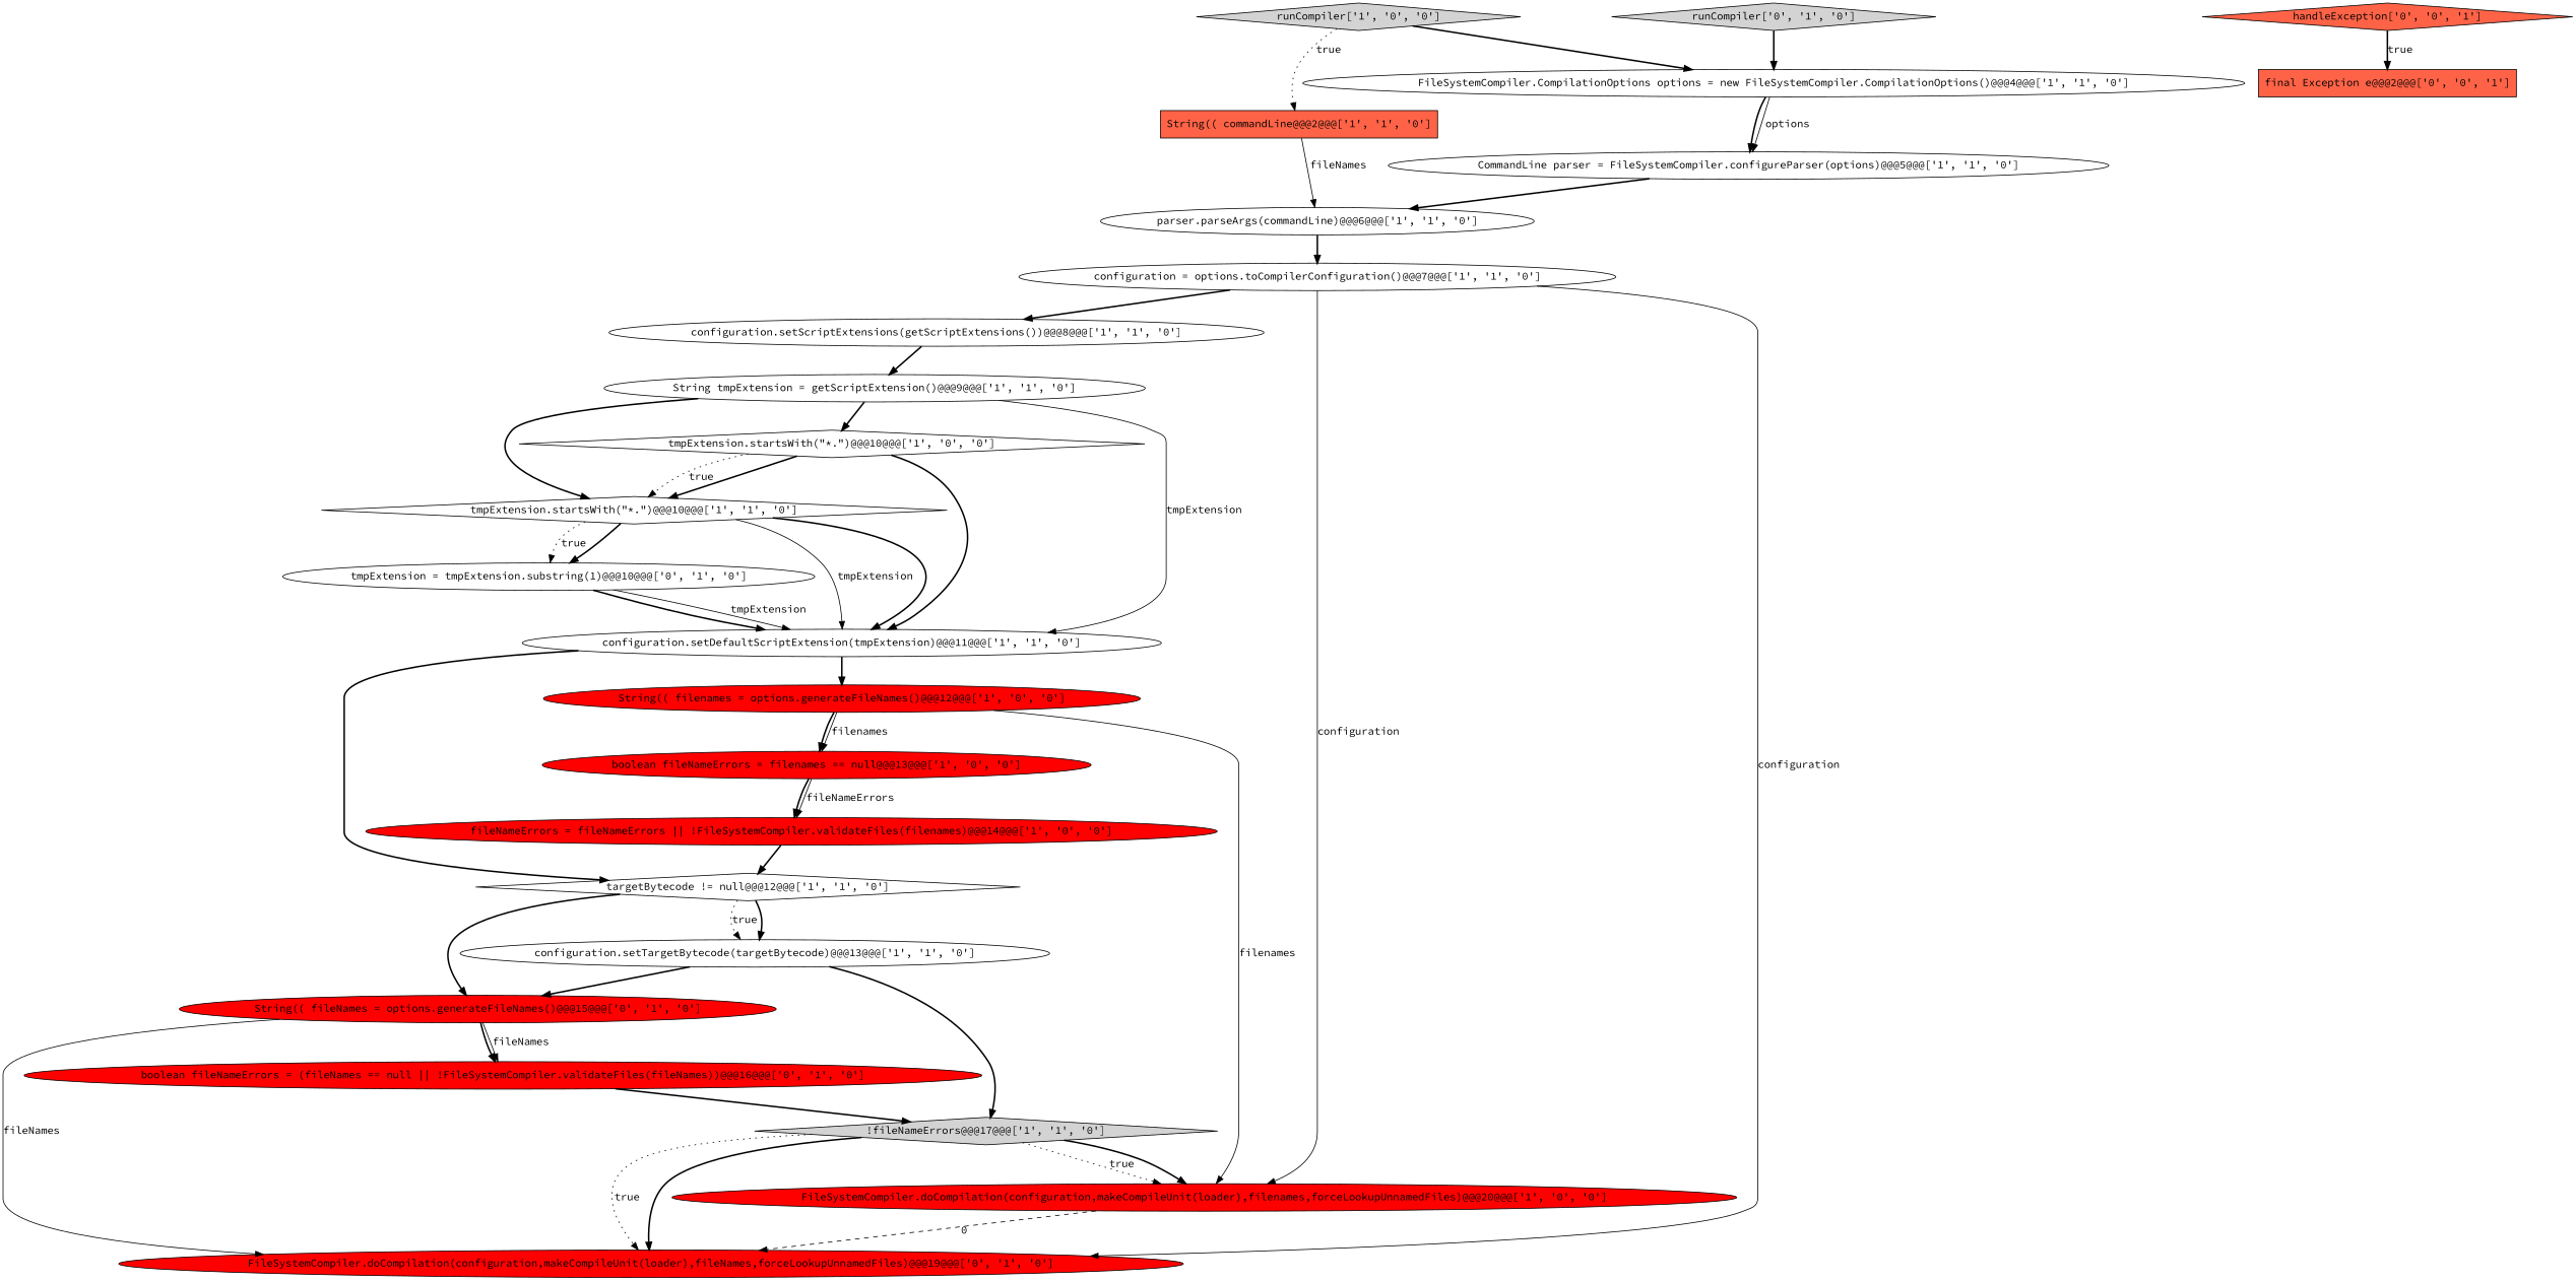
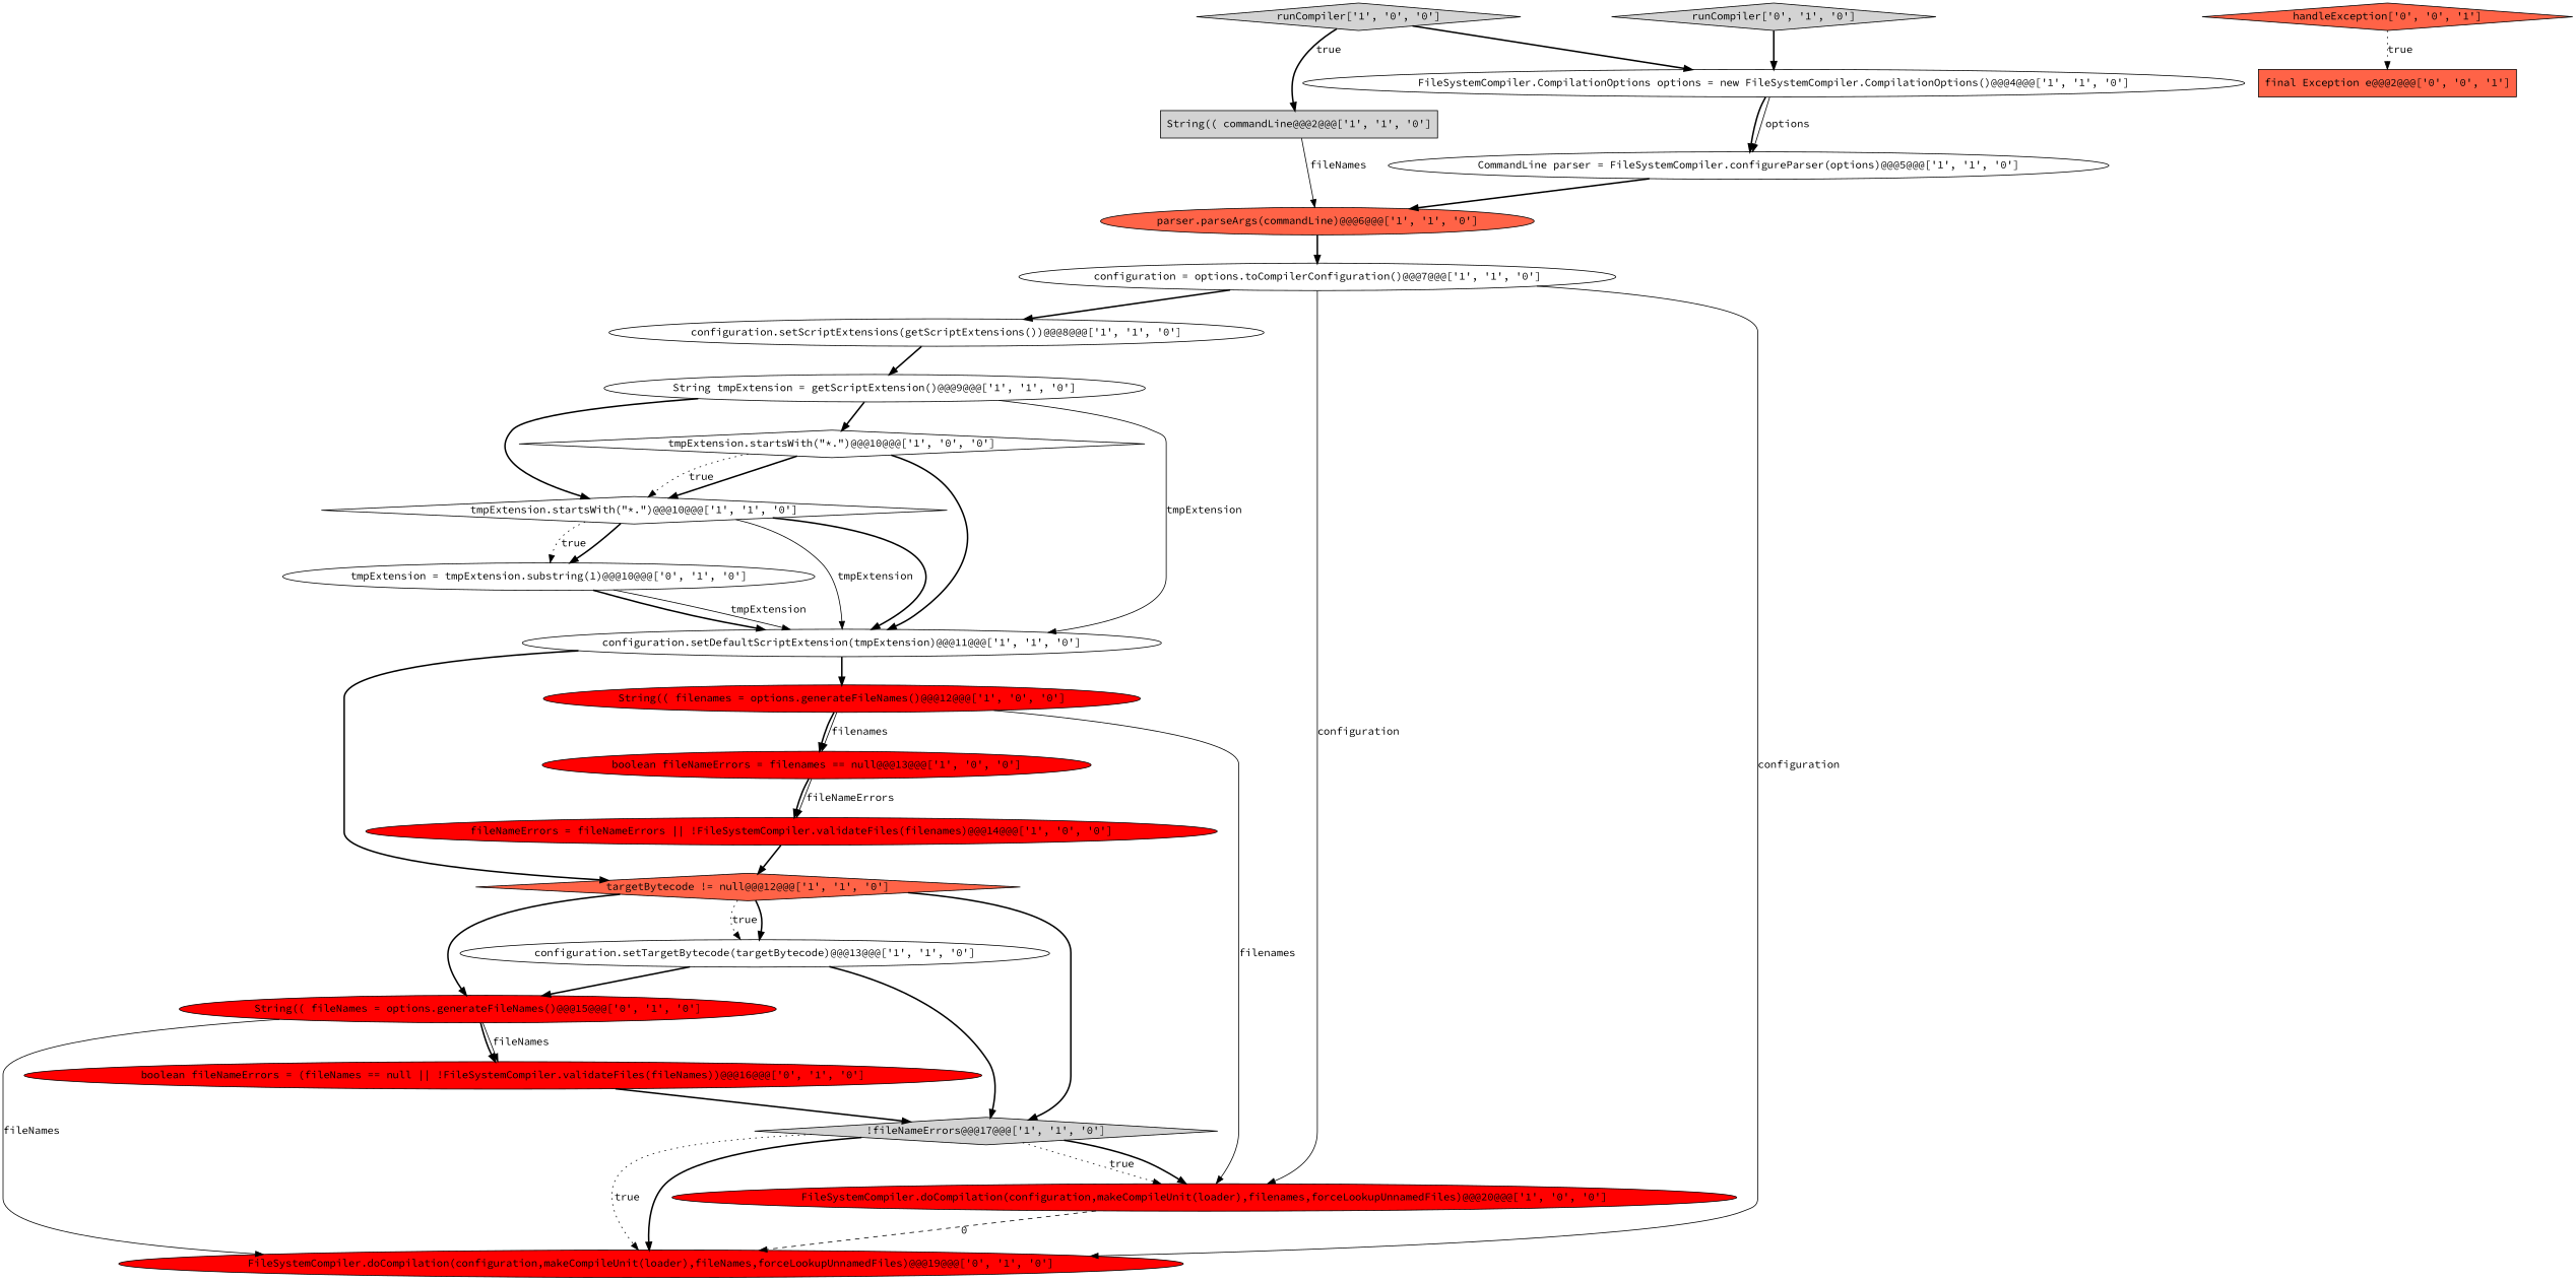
  digraph {
    fontname="Source Code Pro"
    node [fillcolor=white fontname="Source Code Pro" shape=ellipse style=filled]
    edge [fontname="Source Code Pro" style=bold]
    n1 [fillcolor=lightgray label="!fileNameErrors@@@17@@@['1', '1', '0']" shape=diamond]
    n2 [fillcolor=red label="FileSystemCompiler.doCompilation(configuration,makeCompileUnit(loader),filenames,forceLookupUnnamedFiles)@@@20@@@['1', '0', '0']"]
    n3 [fillcolor=red label="FileSystemCompiler.doCompilation(configuration,makeCompileUnit(loader),fileNames,forceLookupUnnamedFiles)@@@19@@@['0', '1', '0']"]
    n4 [label="configuration = options.toCompilerConfiguration()@@@7@@@['1', '1', '0']"]
    n5 [label="configuration.setScriptExtensions(getScriptExtensions())@@@8@@@['1', '1', '0']"]
    n6 [label="String tmpExtension = getScriptExtension()@@@9@@@['1', '1', '0']"]
    n7 [label="tmpExtension.startsWith(\"*.\")@@@10@@@['1', '0', '0']" shape=diamond]
    n8 [label="configuration.setDefaultScriptExtension(tmpExtension)@@@11@@@['1', '1', '0']"]
    n9 [label="tmpExtension.startsWith(\"*.\")@@@10@@@['1', '1', '0']" shape=diamond]
    n10 [fillcolor=red label="String(( filenames = options.generateFileNames()@@@12@@@['1', '0', '0']"]
-   n11 [label="targetBytecode != null@@@12@@@['1', '1', '0']" shape=diamond]
+   n11 [fillcolor=tomato label="targetBytecode != null@@@12@@@['1', '1', '0']" shape=diamond]
    n12 [label="tmpExtension = tmpExtension.substring(1)@@@10@@@['0', '1', '0']"]
    n13 [fillcolor=red label="boolean fileNameErrors = filenames == null@@@13@@@['1', '0', '0']"]
    n14 [fillcolor=red label="String(( fileNames = options.generateFileNames()@@@15@@@['0', '1', '0']"]
    n15 [label="configuration.setTargetBytecode(targetBytecode)@@@13@@@['1', '1', '0']"]
    n16 [fillcolor=red label="fileNameErrors = fileNameErrors || !FileSystemCompiler.validateFiles(filenames)@@@14@@@['1', '0', '0']"]
    n17 [fillcolor=lightgray label="runCompiler['1', '0', '0']" shape=diamond]
    n18 [label="FileSystemCompiler.CompilationOptions options = new FileSystemCompiler.CompilationOptions()@@@4@@@['1', '1', '0']"]
-   n19 [fillcolor=tomato label="String(( commandLine@@@2@@@['1', '1', '0']" shape=box]
+   n19 [fillcolor=lightgray label="String(( commandLine@@@2@@@['1', '1', '0']" shape=box]
    n20 [label="CommandLine parser = FileSystemCompiler.configureParser(options)@@@5@@@['1', '1', '0']"]
-   n21 [label="parser.parseArgs(commandLine)@@@6@@@['1', '1', '0']"]
+   n21 [fillcolor=tomato label="parser.parseArgs(commandLine)@@@6@@@['1', '1', '0']"]
    n22 [fillcolor=red label="boolean fileNameErrors = (fileNames == null || !FileSystemCompiler.validateFiles(fileNames))@@@16@@@['0', '1', '0']"]
    n23 [fillcolor=tomato label="final Exception e@@@2@@@['0', '0', '1']" shape=box]
    n24 [fillcolor=lightgray label="runCompiler['0', '1', '0']" shape=diamond]
    n25 [fillcolor=tomato label="handleException['0', '0', '1']" shape=diamond]
    n1 -> n2 [label=true style=dotted]
    n1 -> n2
    n1 -> n3 [label=true style=dotted]
    n1 -> n3
    n2 -> n3 [label=0 style=dashed]
    n4 -> n2 [label=configuration style=solid]
    n4 -> n3 [label=configuration style=solid]
    n4 -> n5
    n5 -> n6
    n6 -> n7
    n6 -> n8 [label=tmpExtension style=solid]
    n6 -> n9
    n7 -> n8
    n7 -> n9 [label=true style=dotted]
    n7 -> n9
    n8 -> n10
    n8 -> n11
    n9 -> n8
    n9 -> n8 [label=tmpExtension style=solid]
    n9 -> n12
    n9 -> n12 [label=true style=dotted]
    n10 -> n2 [label=filenames style=solid]
    n10 -> n13
    n10 -> n13 [label=filenames style=solid]
+   n11 -> n1
    n11 -> n14
    n11 -> n15
    n11 -> n15 [label=true style=dotted]
    n12 -> n8
    n12 -> n8 [label=tmpExtension style=solid]
    n13 -> n16 [label=fileNameErrors style=solid]
    n13 -> n16
    n14 -> n3 [label=fileNames style=solid]
    n14 -> n22
    n14 -> n22 [label=fileNames style=solid]
    n15 -> n1
    n15 -> n14
    n16 -> n11
    n17 -> n18
-   n17 -> n19 [label=true style=dotted]
+   n17 -> n19 [label=true]
    n18 -> n20
    n18 -> n20 [label=options style=solid]
    n19 -> n21 [label=fileNames style=solid]
    n20 -> n21
    n21 -> n4
    n22 -> n1
    n24 -> n18
-   n25 -> n23 [label=true]
+   n25 -> n23 [label=true style=dotted]
  }
